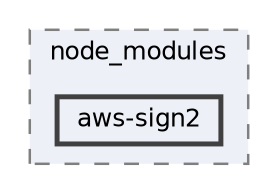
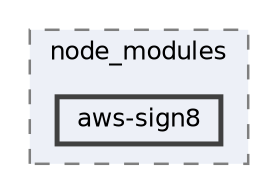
  digraph {
    compound=true
-   n1 [color=grey25 fillcolor="#edf0f7" fontname=Helvetica fontsize=10 height=0.2 label="aws-sign2" shape=box style="filled,bold" width=0.4]
+   n1 [color=grey25 fillcolor="#edf0f7" fontname=Helvetica fontsize=10 height=0.2 label="aws-sign8" shape=box style="filled,bold" width=0.4]
    subgraph cluster_1 {
      bgcolor="#edf0f7"
      fontname=Helvetica
      fontsize=10
      label=node_modules
      pencolor=grey50
      style="filled,dashed"
      n1
    }
  }
